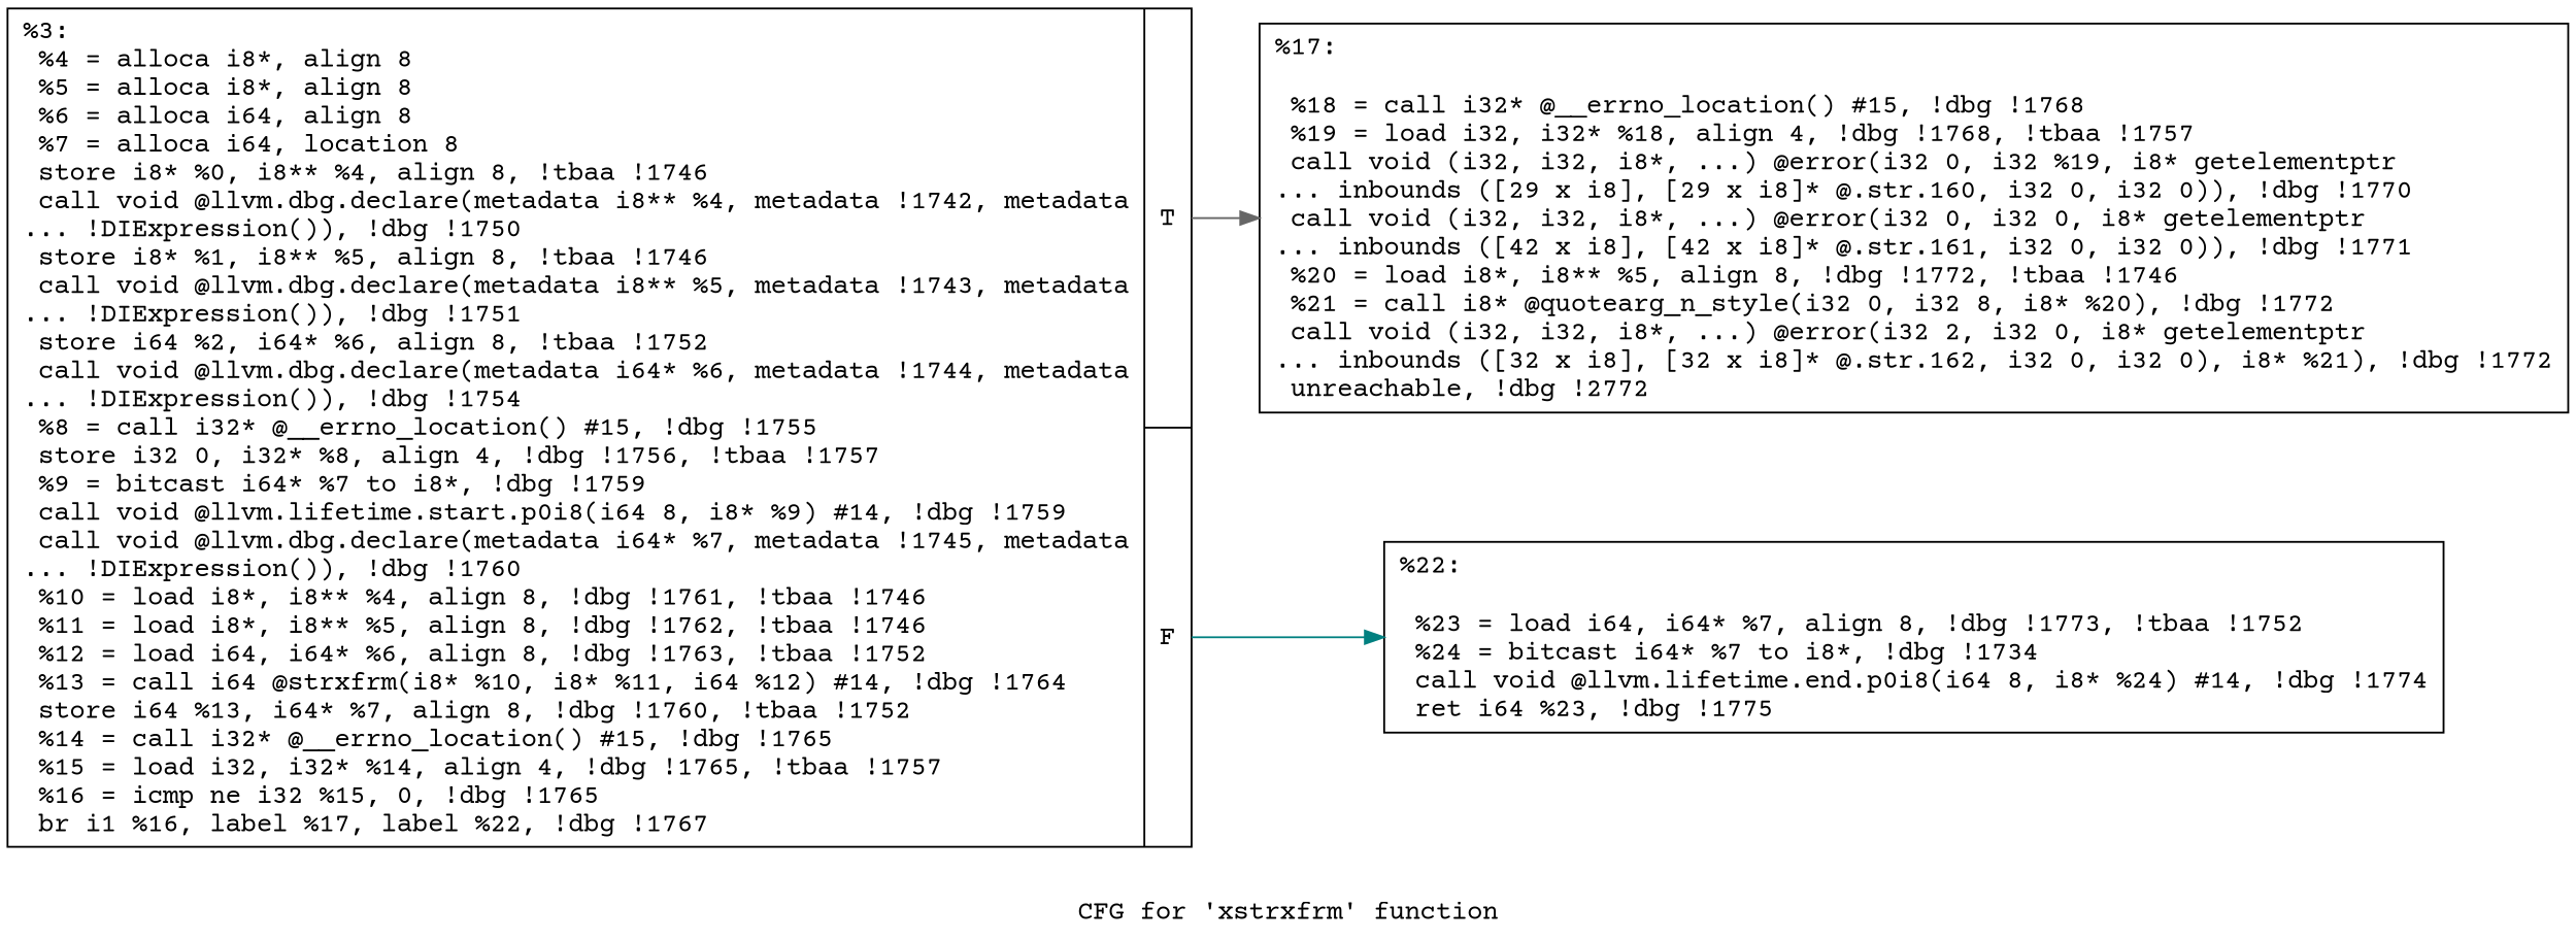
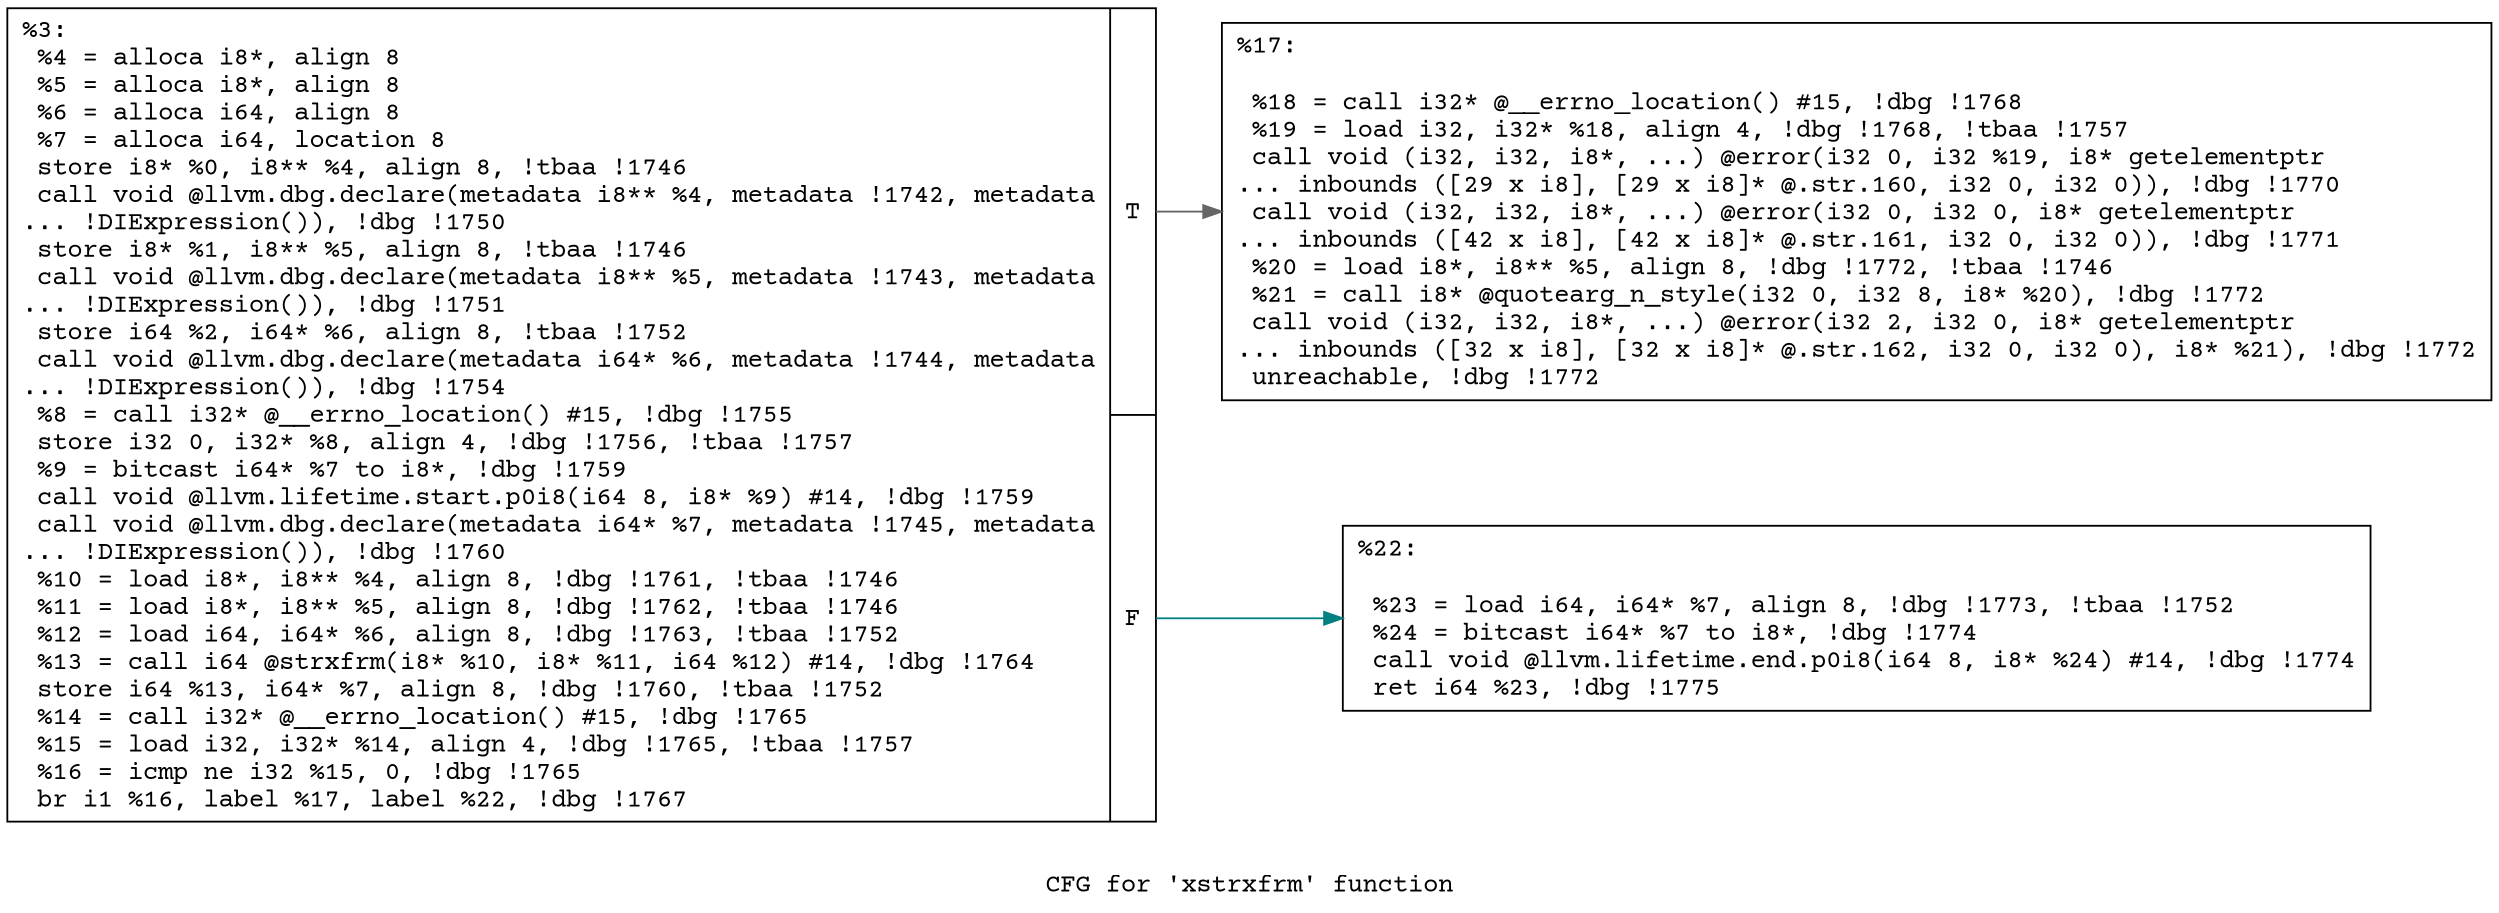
  digraph {
    fontname="Courier Prime"
    label="CFG for 'xstrxfrm' function"
    rankdir=LR
    node [fontname="Courier Prime" shape=record]
    edge [fontname="Courier Prime"]
    n1 [label="{%3:\l  %4 = alloca i8*, align 8\l  %5 = alloca i8*, align 8\l  %6 = alloca i64, align 8\l  %7 = alloca i64, location 8\l  store i8* %0, i8** %4, align 8, !tbaa !1746\l  call void @llvm.dbg.declare(metadata i8** %4, metadata !1742, metadata\l... !DIExpression()), !dbg !1750\l  store i8* %1, i8** %5, align 8, !tbaa !1746\l  call void @llvm.dbg.declare(metadata i8** %5, metadata !1743, metadata\l... !DIExpression()), !dbg !1751\l  store i64 %2, i64* %6, align 8, !tbaa !1752\l  call void @llvm.dbg.declare(metadata i64* %6, metadata !1744, metadata\l... !DIExpression()), !dbg !1754\l  %8 = call i32* @__errno_location() #15, !dbg !1755\l  store i32 0, i32* %8, align 4, !dbg !1756, !tbaa !1757\l  %9 = bitcast i64* %7 to i8*, !dbg !1759\l  call void @llvm.lifetime.start.p0i8(i64 8, i8* %9) #14, !dbg !1759\l  call void @llvm.dbg.declare(metadata i64* %7, metadata !1745, metadata\l... !DIExpression()), !dbg !1760\l  %10 = load i8*, i8** %4, align 8, !dbg !1761, !tbaa !1746\l  %11 = load i8*, i8** %5, align 8, !dbg !1762, !tbaa !1746\l  %12 = load i64, i64* %6, align 8, !dbg !1763, !tbaa !1752\l  %13 = call i64 @strxfrm(i8* %10, i8* %11, i64 %12) #14, !dbg !1764\l  store i64 %13, i64* %7, align 8, !dbg !1760, !tbaa !1752\l  %14 = call i32* @__errno_location() #15, !dbg !1765\l  %15 = load i32, i32* %14, align 4, !dbg !1765, !tbaa !1757\l  %16 = icmp ne i32 %15, 0, !dbg !1765\l  br i1 %16, label %17, label %22, !dbg !1767\l|{<s0>T|<s1>F}}"]
-   n2 [label="{%17:\l\l  %18 = call i32* @__errno_location() #15, !dbg !1768\l  %19 = load i32, i32* %18, align 4, !dbg !1768, !tbaa !1757\l  call void (i32, i32, i8*, ...) @error(i32 0, i32 %19, i8* getelementptr\l... inbounds ([29 x i8], [29 x i8]* @.str.160, i32 0, i32 0)), !dbg !1770\l  call void (i32, i32, i8*, ...) @error(i32 0, i32 0, i8* getelementptr\l... inbounds ([42 x i8], [42 x i8]* @.str.161, i32 0, i32 0)), !dbg !1771\l  %20 = load i8*, i8** %5, align 8, !dbg !1772, !tbaa !1746\l  %21 = call i8* @quotearg_n_style(i32 0, i32 8, i8* %20), !dbg !1772\l  call void (i32, i32, i8*, ...) @error(i32 2, i32 0, i8* getelementptr\l... inbounds ([32 x i8], [32 x i8]* @.str.162, i32 0, i32 0), i8* %21), !dbg !1772\l  unreachable, !dbg !2772\l}"]
-   n3 [label="{%22:\l\l  %23 = load i64, i64* %7, align 8, !dbg !1773, !tbaa !1752\l  %24 = bitcast i64* %7 to i8*, !dbg !1734\l  call void @llvm.lifetime.end.p0i8(i64 8, i8* %24) #14, !dbg !1774\l  ret i64 %23, !dbg !1775\l}"]
+   n2 [label="{%17:\l\l  %18 = call i32* @__errno_location() #15, !dbg !1768\l  %19 = load i32, i32* %18, align 4, !dbg !1768, !tbaa !1757\l  call void (i32, i32, i8*, ...) @error(i32 0, i32 %19, i8* getelementptr\l... inbounds ([29 x i8], [29 x i8]* @.str.160, i32 0, i32 0)), !dbg !1770\l  call void (i32, i32, i8*, ...) @error(i32 0, i32 0, i8* getelementptr\l... inbounds ([42 x i8], [42 x i8]* @.str.161, i32 0, i32 0)), !dbg !1771\l  %20 = load i8*, i8** %5, align 8, !dbg !1772, !tbaa !1746\l  %21 = call i8* @quotearg_n_style(i32 0, i32 8, i8* %20), !dbg !1772\l  call void (i32, i32, i8*, ...) @error(i32 2, i32 0, i8* getelementptr\l... inbounds ([32 x i8], [32 x i8]* @.str.162, i32 0, i32 0), i8* %21), !dbg !1772\l  unreachable, !dbg !1772\l}"]
+   n3 [label="{%22:\l\l  %23 = load i64, i64* %7, align 8, !dbg !1773, !tbaa !1752\l  %24 = bitcast i64* %7 to i8*, !dbg !1774\l  call void @llvm.lifetime.end.p0i8(i64 8, i8* %24) #14, !dbg !1774\l  ret i64 %23, !dbg !1775\l}"]
    n1 -> n2 [color=gray40 tailport=s0]
    n1 -> n3 [color=teal tailport=s1]
  }
